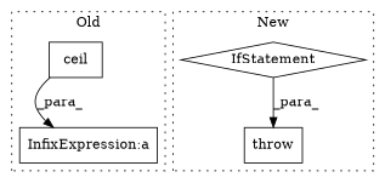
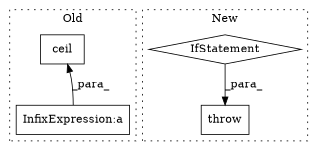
  digraph {
    node [shape=box]
    n1 [a=32 l="5,1" label=ceil s="3152,3202"]
    n2 [a=27 l=3 label="InfixExpression:a" s=3100]
    n3 [a=53 l=6 label=throw s=6599]
    n4 [a=25 l="4,2" label=IfStatement s="6427,6447" shape=diamond]
    subgraph cluster_1 {
      label=Old
      style=dotted
      n1
      n2
    }
    subgraph cluster_2 {
      label=New
      style=dotted
      n3
      n4
    }
-   n1 -> n2 [label=_para_]
+   n2 -> n1 [label=_para_]
    n4 -> n3 [label=_para_]
  }
